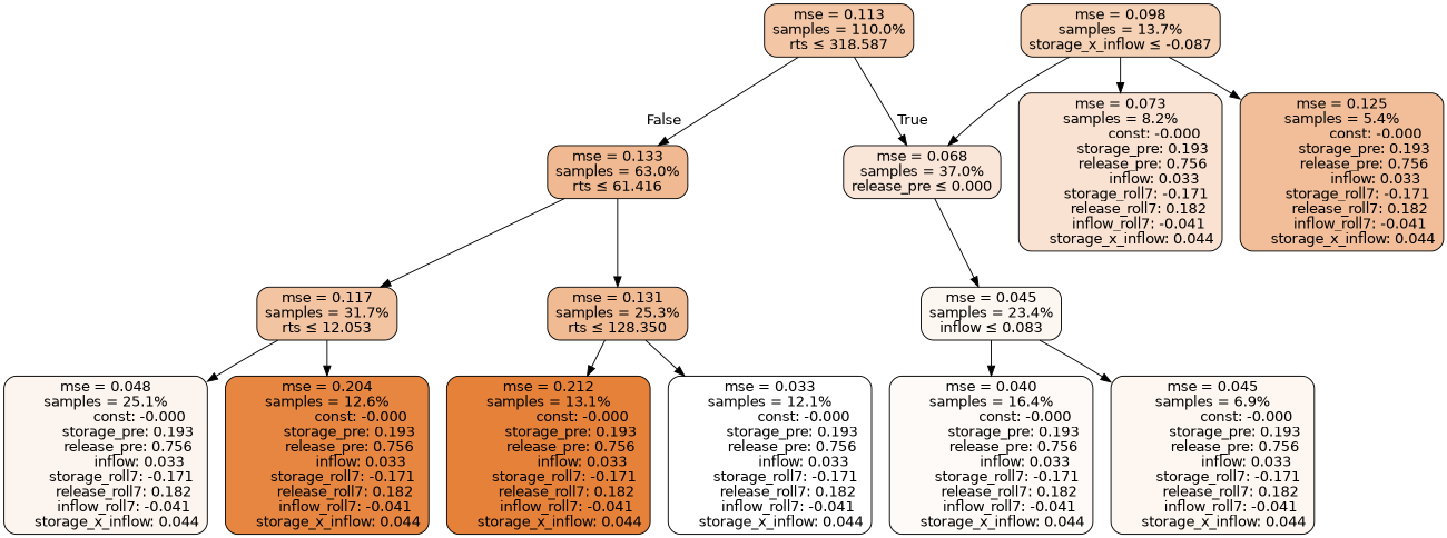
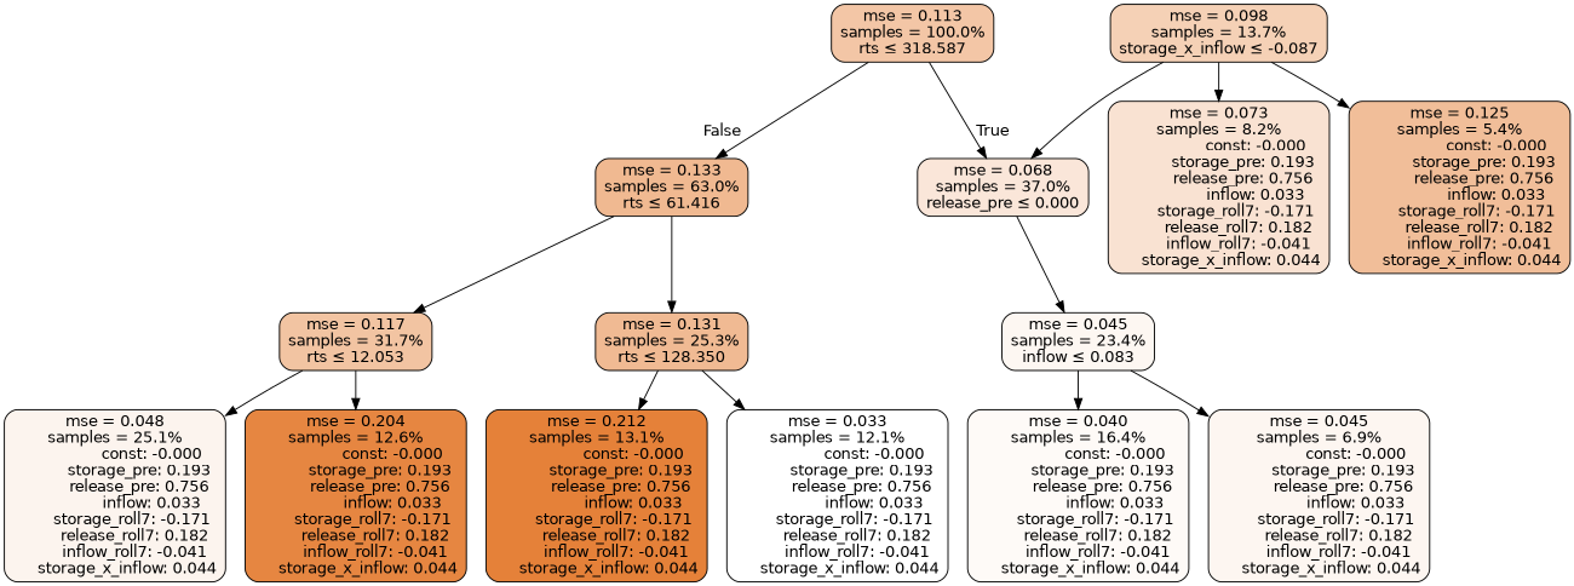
  digraph {
    node [color=black fontname=helvetica shape=rectangle style="filled, rounded"]
    edge [fontname=helvetica]
-   n1 [fillcolor="#f3c6a6" label="mse = 0.113\nsamples = 110.0%\nrts &le; 318.587"]
+   n1 [fillcolor="#f3c6a6" label="mse = 0.113\nsamples = 100.0%\nrts &le; 318.587"]
    n2 [fillcolor="#f0b991" label="mse = 0.133\nsamples = 63.0%\nrts &le; 61.416"]
    n3 [fillcolor="#fae6d9" label="mse = 0.068\nsamples = 37.0%\nrelease_pre &le; 0.000"]
    n4 [fillcolor="#f2c4a2" label="mse = 0.117\nsamples = 31.7%\nrts &le; 12.053"]
    n5 [fillcolor="#f0ba93" label="mse = 0.131\nsamples = 25.3%\nrts &le; 128.350"]
    n6 [fillcolor="#fdf7f2" label="mse = 0.045\nsamples = 23.4%\ninflow &le; 0.083"]
    n7 [fillcolor="#fcf4ee" label="mse = 0.048\nsamples = 25.1%\n               const: -0.000\n          storage_pre: 0.193\n          release_pre: 0.756\n               inflow: 0.033\n       storage_roll7: -0.171\n        release_roll7: 0.182\n        inflow_roll7: -0.041\n     storage_x_inflow: 0.044"]
    n8 [fillcolor="#e68641" label="mse = 0.204\nsamples = 12.6%\n               const: -0.000\n          storage_pre: 0.193\n          release_pre: 0.756\n               inflow: 0.033\n       storage_roll7: -0.171\n        release_roll7: 0.182\n        inflow_roll7: -0.041\n     storage_x_inflow: 0.044"]
    n9 [fillcolor="#e58139" label="mse = 0.212\nsamples = 13.1%\n               const: -0.000\n          storage_pre: 0.193\n          release_pre: 0.756\n               inflow: 0.033\n       storage_roll7: -0.171\n        release_roll7: 0.182\n        inflow_roll7: -0.041\n     storage_x_inflow: 0.044"]
    n10 [fillcolor="#ffffff" label="mse = 0.033\nsamples = 12.1%\n               const: -0.000\n          storage_pre: 0.193\n          release_pre: 0.756\n               inflow: 0.033\n       storage_roll7: -0.171\n        release_roll7: 0.182\n        inflow_roll7: -0.041\n     storage_x_inflow: 0.044"]
    n11 [fillcolor="#fefaf7" label="mse = 0.040\nsamples = 16.4%\n               const: -0.000\n          storage_pre: 0.193\n          release_pre: 0.756\n               inflow: 0.033\n       storage_roll7: -0.171\n        release_roll7: 0.182\n        inflow_roll7: -0.041\n     storage_x_inflow: 0.044"]
    n12 [fillcolor="#fdf6f1" label="mse = 0.045\nsamples = 6.9%\n               const: -0.000\n          storage_pre: 0.193\n          release_pre: 0.756\n               inflow: 0.033\n       storage_roll7: -0.171\n        release_roll7: 0.182\n        inflow_roll7: -0.041\n     storage_x_inflow: 0.044"]
    n13 [fillcolor="#f5d1b6" label="mse = 0.098\nsamples = 13.7%\nstorage_x_inflow &le; -0.087"]
    n14 [fillcolor="#f9e2d2" label="mse = 0.073\nsamples = 8.2%\n               const: -0.000\n          storage_pre: 0.193\n          release_pre: 0.756\n               inflow: 0.033\n       storage_roll7: -0.171\n        release_roll7: 0.182\n        inflow_roll7: -0.041\n     storage_x_inflow: 0.044"]
    n15 [fillcolor="#f1be99" label="mse = 0.125\nsamples = 5.4%\n               const: -0.000\n          storage_pre: 0.193\n          release_pre: 0.756\n               inflow: 0.033\n       storage_roll7: -0.171\n        release_roll7: 0.182\n        inflow_roll7: -0.041\n     storage_x_inflow: 0.044"]
    n1 -> n2 [headlabel=False labelangle=45 labeldistance=2.5]
    n1 -> n3 [headlabel=True labelangle=-45 labeldistance=2.5]
    n2 -> n4
    n2 -> n5
    n3 -> n6
    n4 -> n7
    n4 -> n8
    n5 -> n9
    n5 -> n10
    n6 -> n11
    n6 -> n12
    n13 -> n3
    n13 -> n14
    n13 -> n15
  }
